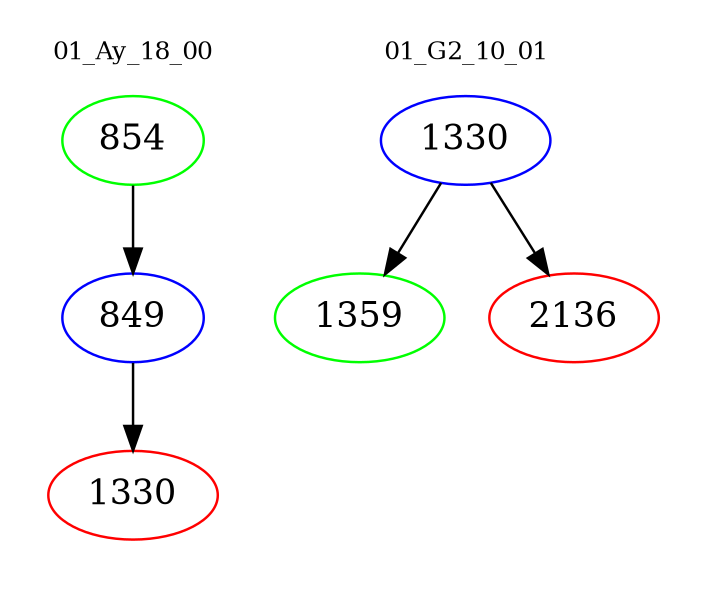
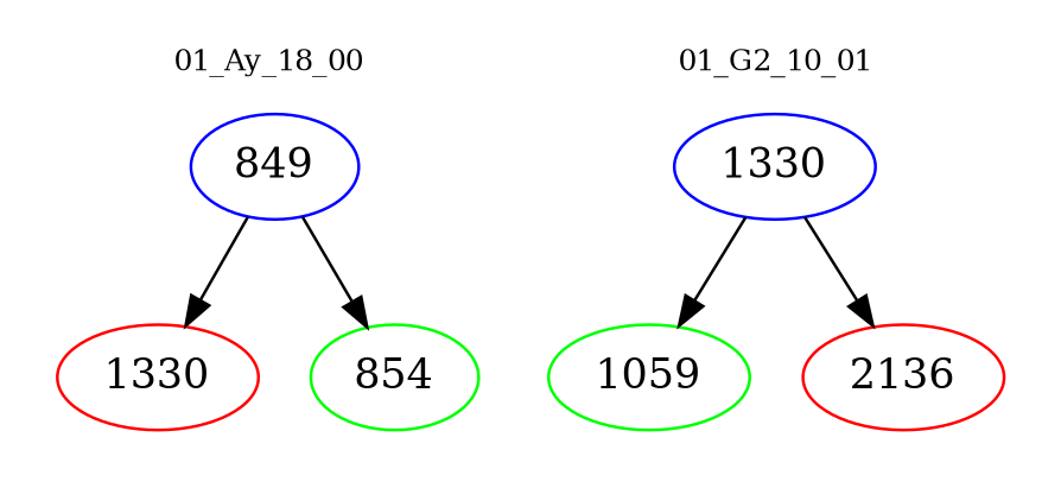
  digraph {
    node [color=blue]
    edge [color=black]
    n1 [label=849]
    n2 [color=red label=1330]
    n3 [color=green label=854]
    n4 [label=1330]
-   n5 [color=green label=1359]
+   n5 [color=green label=1059]
    n6 [color=red label=2136]
    subgraph cluster_1 {
      color=white
      fontsize=10
      label="01_Ay_18_00"
      n1
      n2
      n3
    }
    subgraph cluster_2 {
      color=white
      fontsize=10
      label="01_G2_10_01"
      n4
      n5
      n6
    }
    n1 -> n2
-   n3 -> n1
+   n1 -> n3
    n4 -> n5
    n4 -> n6
  }
